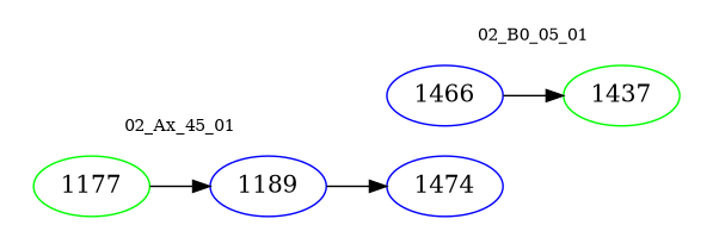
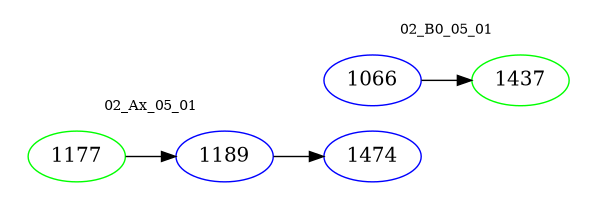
  digraph {
    rankdir=LR
    node [color=blue]
    edge [color=black]
    n1 [color=green label=1177]
    n2 [label=1189]
-   n3 [label=1466]
+   n3 [label=1066]
    n4 [color=green label=1437]
    n5 [label=1474]
    subgraph cluster_1 {
      color=white
      fontsize=10
-     label="02_Ax_45_01"
+     label="02_Ax_05_01"
      n1
      n2
    }
    subgraph cluster_2 {
      color=white
      fontsize=10
      label="02_B0_05_01"
      n3
      n4
      n5
    }
    n1 -> n2
    n2 -> n5
    n3 -> n4
  }
